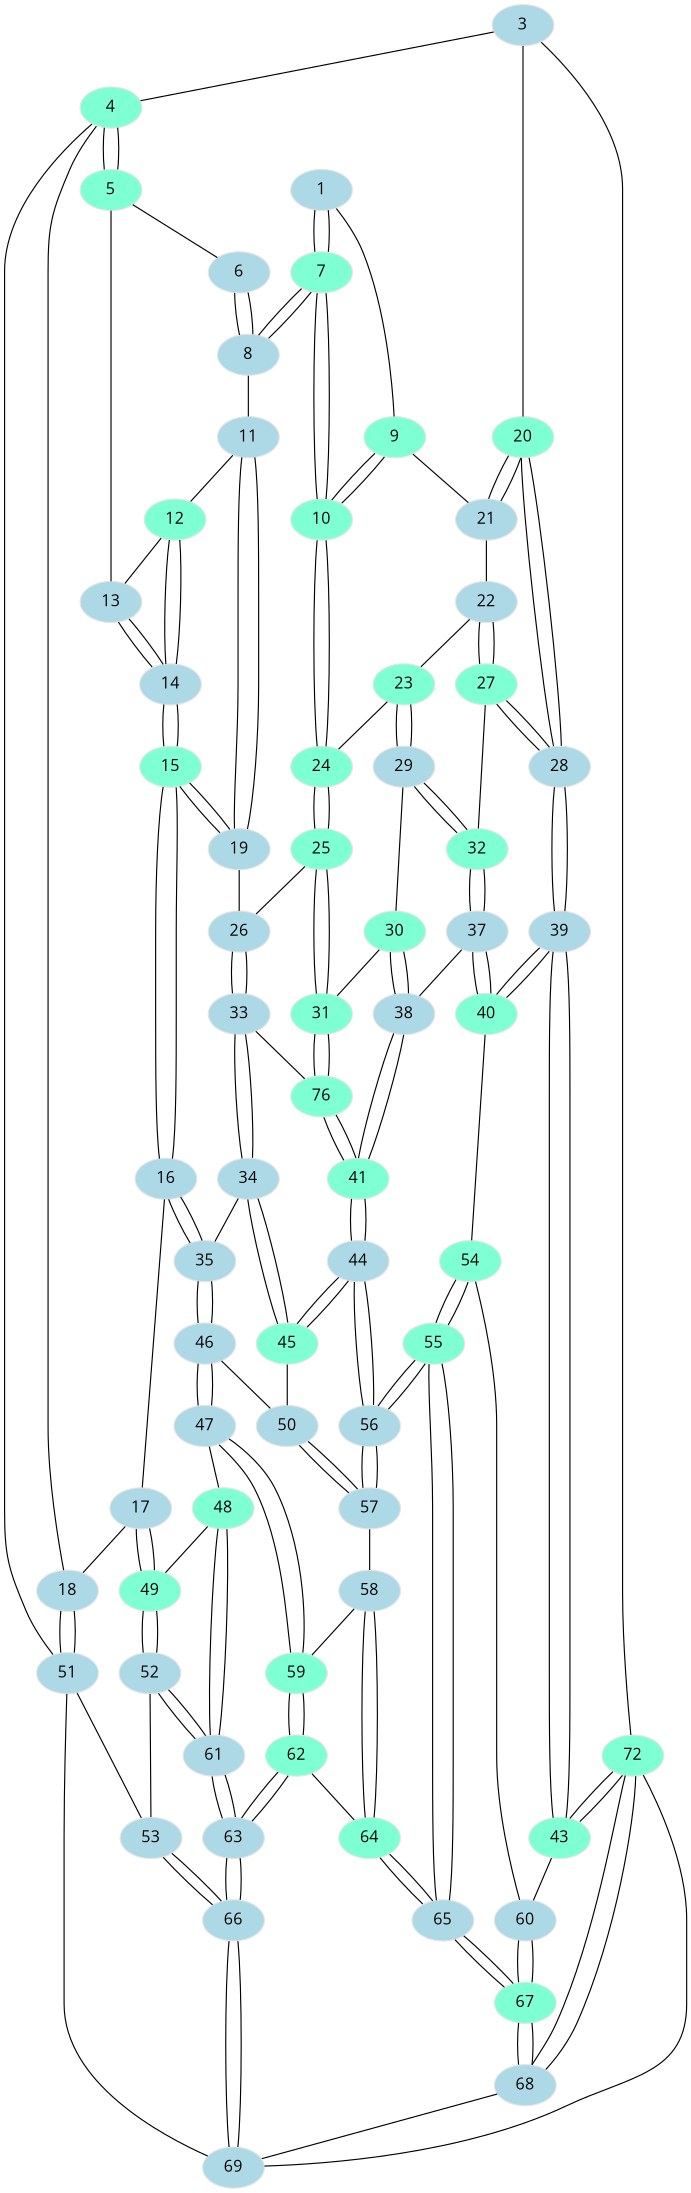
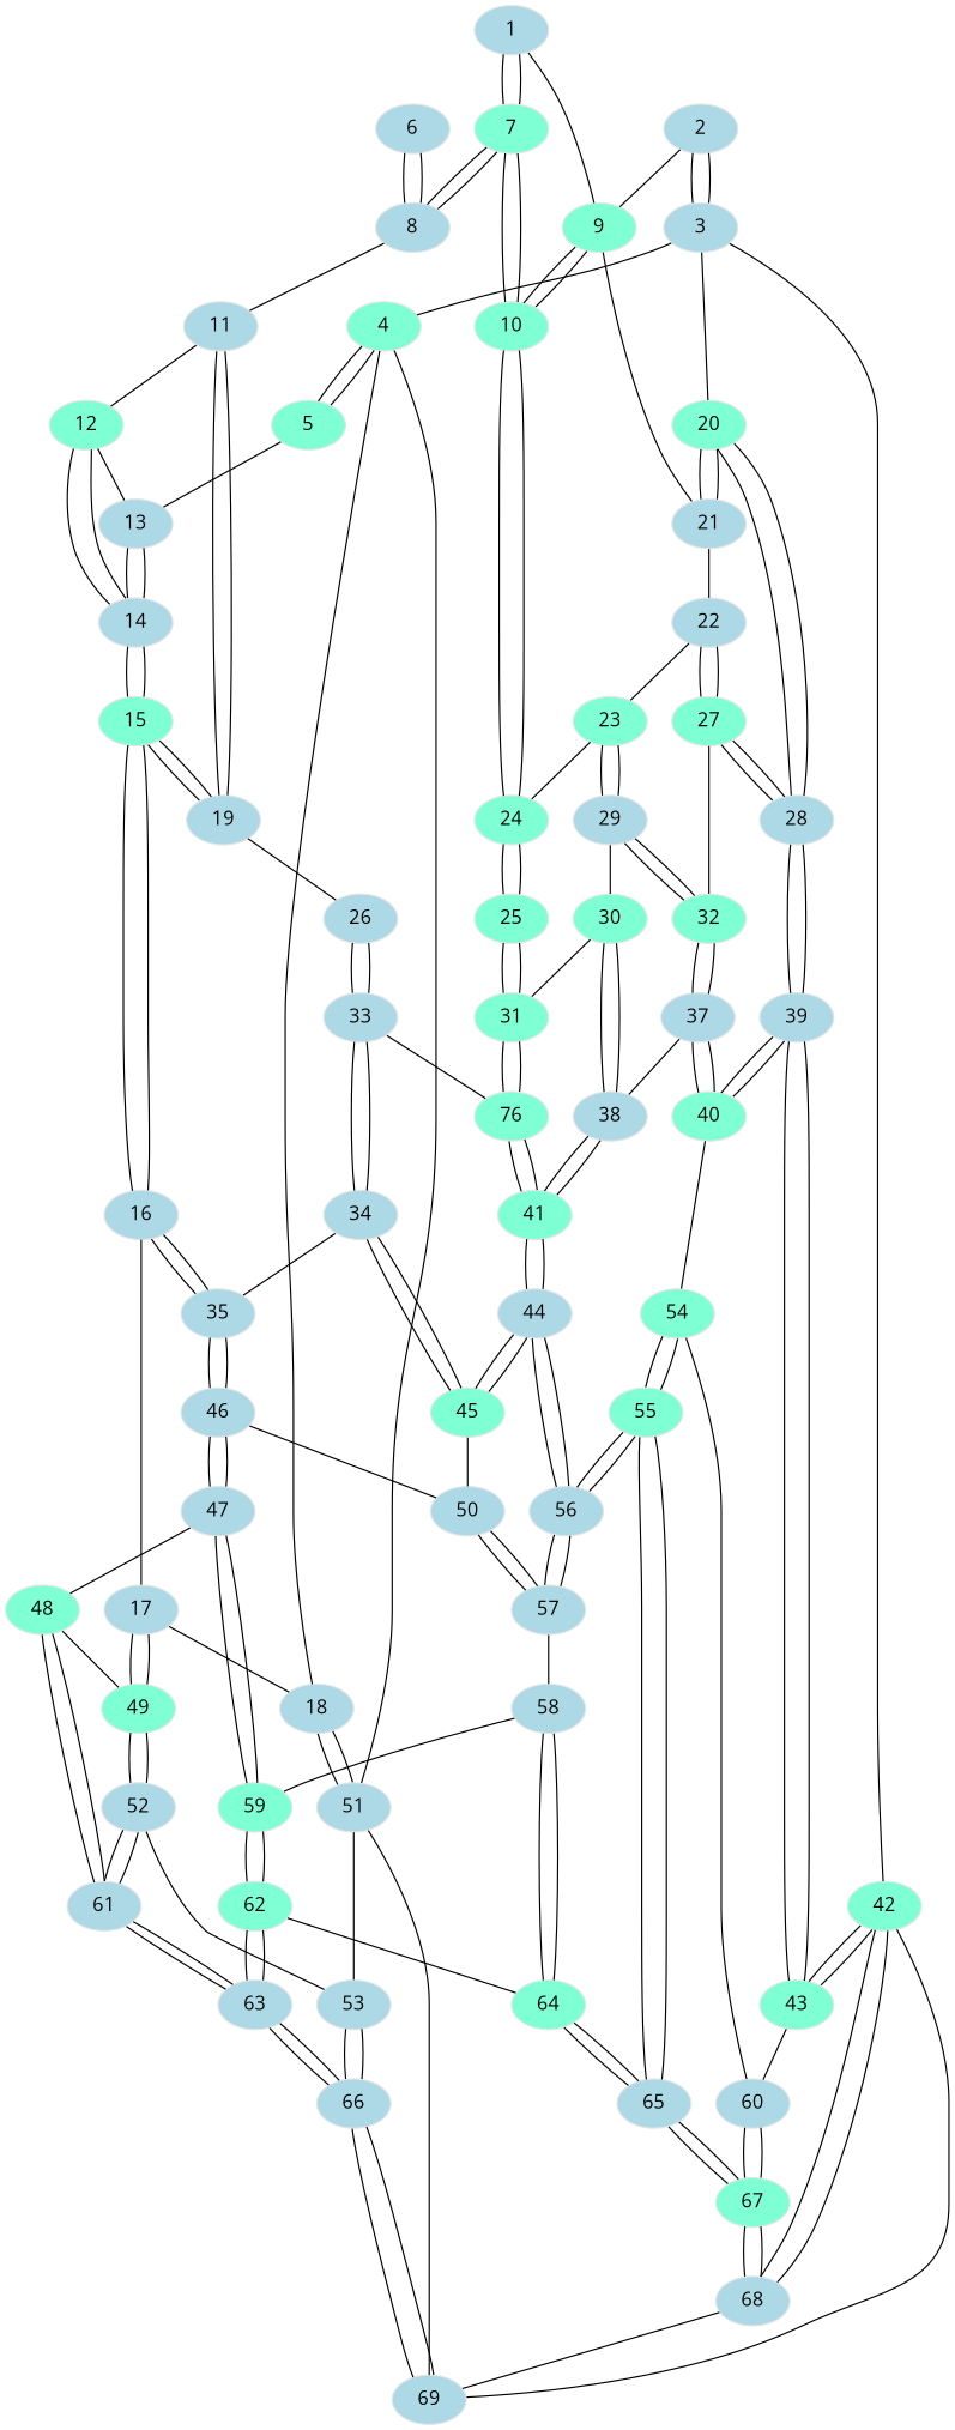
  graph {
    fontname="Open Sans"
    node [color=gray90 fillcolor=lightblue fontname="Open Sans" style=filled]
    edge [fontname="Open Sans"]
    7 [fillcolor=aquamarine]
    1
    9 [fillcolor=aquamarine]
+   2
    3
    8
    10 [fillcolor=aquamarine]
    4 [fillcolor=aquamarine]
    20 [fillcolor=aquamarine]
-   42 [fillcolor=aquamarine label=72]
+   42 [fillcolor=aquamarine]
    21
    5 [fillcolor=aquamarine]
    18
    51
    28
    43 [fillcolor=aquamarine]
    68
    69
    6
    13
    53
    14
    11
    24 [fillcolor=aquamarine]
    12 [fillcolor=aquamarine]
    19
    22
    25 [fillcolor=aquamarine]
    26
    15 [fillcolor=aquamarine]
    16
    17
    35
    49 [fillcolor=aquamarine]
    46
    52
    33
    39
    23 [fillcolor=aquamarine]
    27 [fillcolor=aquamarine]
    29
    32 [fillcolor=aquamarine]
    30 [fillcolor=aquamarine]
    31 [fillcolor=aquamarine]
    n45 [fillcolor=aquamarine label=76]
    34
    37
    40 [fillcolor=aquamarine]
    38
    41 [fillcolor=aquamarine]
    45 [fillcolor=aquamarine]
    50
    47
    44
    54 [fillcolor=aquamarine]
    60
    55 [fillcolor=aquamarine]
    56
    67 [fillcolor=aquamarine]
    57
    48 [fillcolor=aquamarine]
    59 [fillcolor=aquamarine]
    61
    62 [fillcolor=aquamarine]
    63
    58
    66
    65
    64 [fillcolor=aquamarine]
    7 -- 8
    7 -- 8
    7 -- 10
    7 -- 10
    1 -- 7
    1 -- 7
    1 -- 9
    9 -- 10
    9 -- 10
    9 -- 21
+   2 -- 9
+   2 -- 3
+   2 -- 3
    3 -- 4
    3 -- 20
    3 -- 42
    8 -- 11
    10 -- 24
    10 -- 24
    4 -- 5
    4 -- 5
    4 -- 18
    4 -- 51
    20 -- 21
    20 -- 21
    20 -- 28
    20 -- 28
    42 -- 43
    42 -- 43
    42 -- 68
    42 -- 68
    42 -- 69
    21 -- 22
-   5 -- 6
    5 -- 13
    18 -- 51
    18 -- 51
    51 -- 69
    51 -- 53
    28 -- 39
    28 -- 39
    43 -- 60
    68 -- 69
    6 -- 8
    6 -- 8
    13 -- 14
    13 -- 14
    53 -- 66
    53 -- 66
    14 -- 15
    14 -- 15
    11 -- 12
    11 -- 19
    11 -- 19
    24 -- 25
    24 -- 25
    12 -- 13
    12 -- 14
    12 -- 14
    19 -- 26
    22 -- 23
    22 -- 27
    22 -- 27
-   25 -- 26
    25 -- 31
    25 -- 31
    26 -- 33
    26 -- 33
    15 -- 19
    15 -- 19
    15 -- 16
    15 -- 16
    16 -- 17
    16 -- 35
    16 -- 35
    17 -- 18
    17 -- 49
    17 -- 49
    35 -- 46
    35 -- 46
    49 -- 52
    49 -- 52
    46 -- 50
    46 -- 47
    46 -- 47
    52 -- 53
    52 -- 61
    52 -- 61
    33 -- n45
    33 -- 34
    33 -- 34
    39 -- 43
    39 -- 43
    39 -- 40
    39 -- 40
    23 -- 24
    23 -- 29
    23 -- 29
    27 -- 28
    27 -- 28
    27 -- 32
    29 -- 32
    29 -- 32
    29 -- 30
    32 -- 37
    32 -- 37
    30 -- 31
    30 -- 38
    30 -- 38
    31 -- n45
    31 -- n45
    n45 -- 41
    n45 -- 41
    34 -- 35
    34 -- 45
    34 -- 45
    37 -- 40
    37 -- 40
    37 -- 38
    40 -- 54
    38 -- 41
    38 -- 41
    41 -- 44
    41 -- 44
    45 -- 50
    50 -- 57
    50 -- 57
    47 -- 48
    47 -- 59
    47 -- 59
    44 -- 45
    44 -- 45
    44 -- 56
    44 -- 56
    54 -- 60
    54 -- 55
    54 -- 55
    60 -- 67
    60 -- 67
    55 -- 56
    55 -- 56
    55 -- 65
    55 -- 65
    56 -- 57
    56 -- 57
    67 -- 68
    67 -- 68
    57 -- 58
    48 -- 49
    48 -- 61
    48 -- 61
    59 -- 62
    59 -- 62
    61 -- 63
    61 -- 63
    62 -- 63
    62 -- 63
    62 -- 64
    63 -- 66
    63 -- 66
    58 -- 59
    58 -- 64
    58 -- 64
    66 -- 69
    66 -- 69
    65 -- 67
    65 -- 67
    64 -- 65
    64 -- 65
  }
